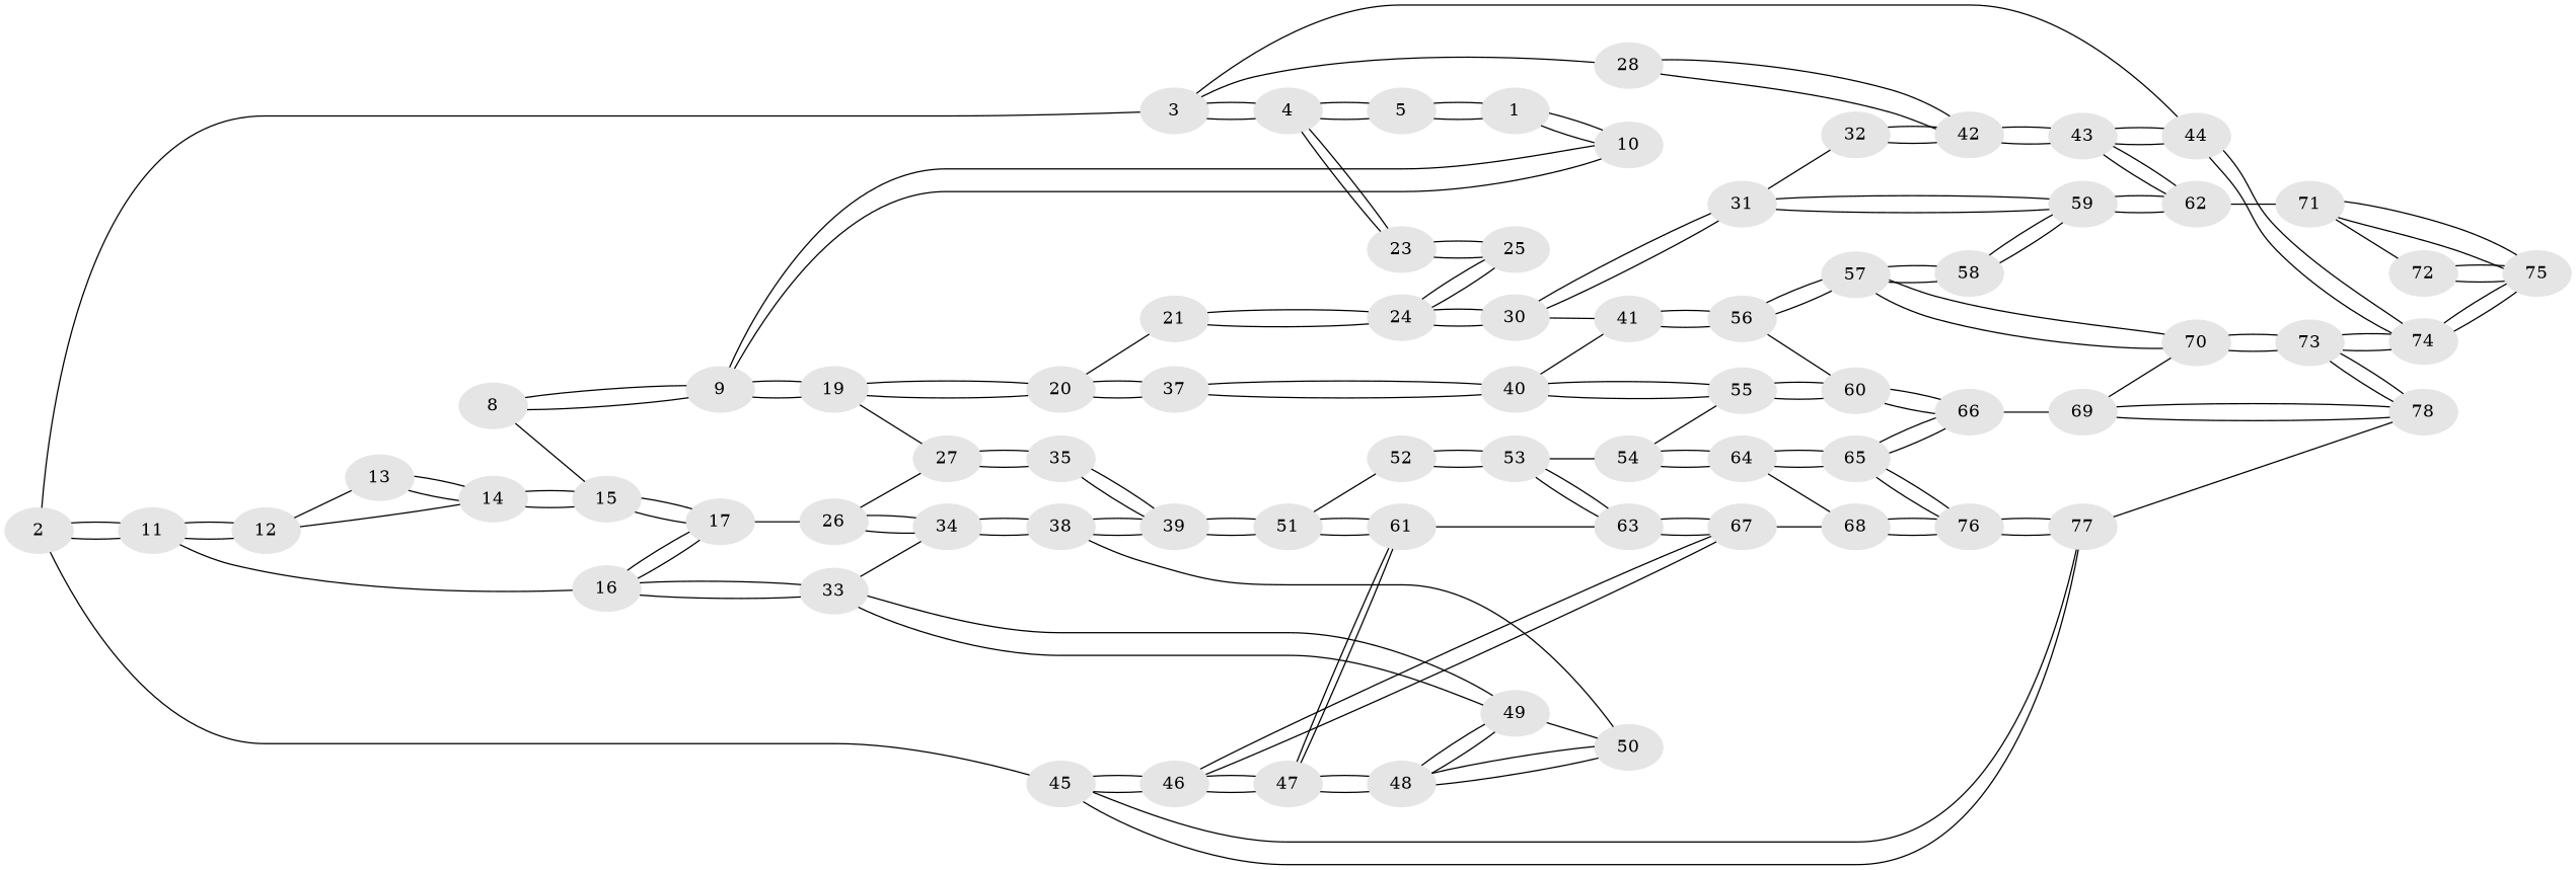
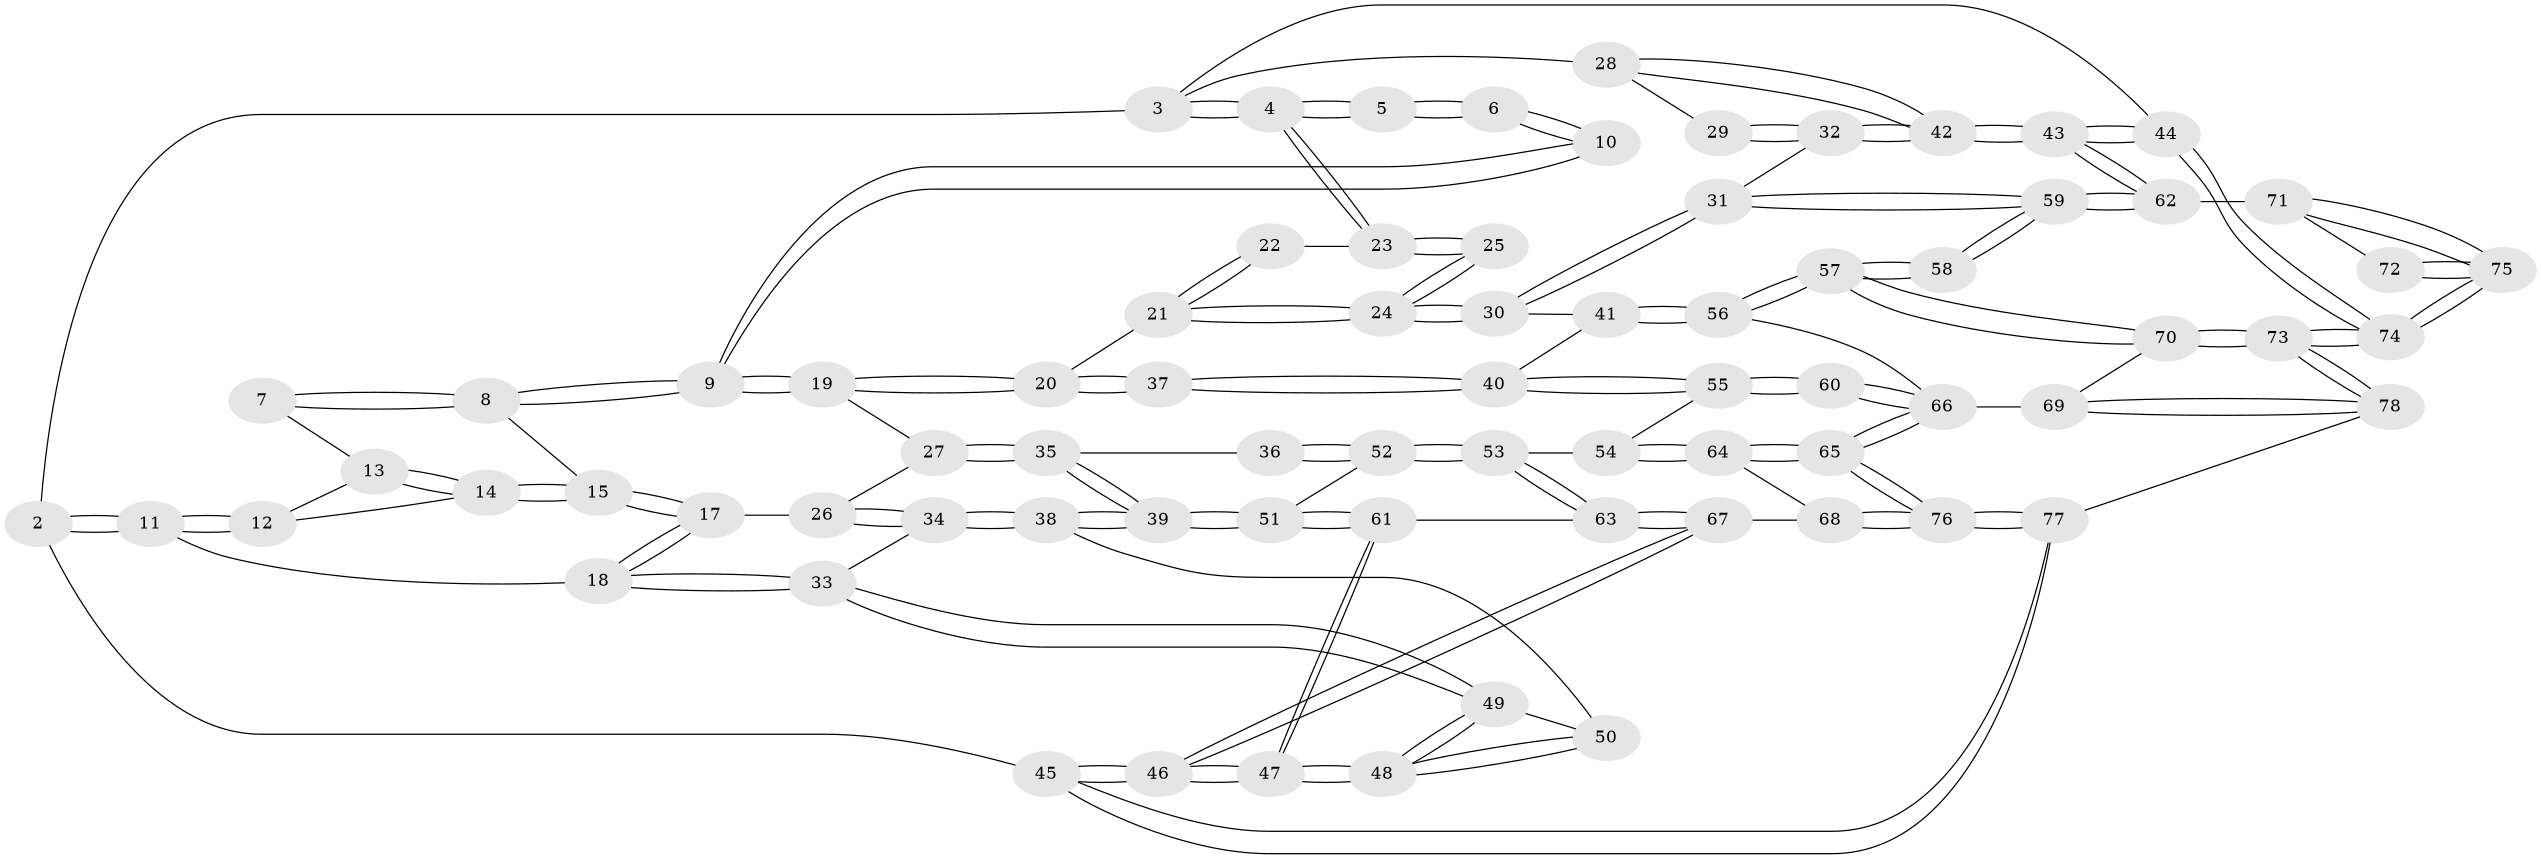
  graph {
    rankdir=LR
    node [color=gray90 style=filled]
    2
    3
    11
    45
+   7
    8
    13
    4
    28
    44
    12
-   16
+   16 [label=18]
    46
    77
    5
    23
+   29
    42
    74
-   6 [label=1]
+   6
    25
    10
    9
    15
    14
    19
    17
    20
    27
    33
    26
    34
    49
+   22
    21
    37
    35
    24
    40
    30
    31
    41
    38
+   36
    39
    32
    43
    59
    56
    62
    50
    52
    51
    53
    55
    61
    60
    57
    71
    75
    47
    67
    78
    48
    68
    63
    54
    64
    65
    66
    58
    70
    73
    69
    72
    76
    2 -- 3
    2 -- 11
    2 -- 11
    2 -- 45
    3 -- 4
    3 -- 4
    3 -- 28
    3 -- 44
    11 -- 12
    11 -- 12
    11 -- 16
    45 -- 46
    45 -- 46
    45 -- 77
    45 -- 77
+   7 -- 8
+   7 -- 8
+   7 -- 13
    8 -- 9
    8 -- 9
    8 -- 15
    13 -- 14
    13 -- 14
    4 -- 5
    4 -- 5
    4 -- 23
    4 -- 23
+   28 -- 29
    28 -- 42
    28 -- 42
    44 -- 74
    44 -- 74
    12 -- 13
    12 -- 14
    16 -- 17
    16 -- 17
    16 -- 33
    16 -- 33
    46 -- 47
    46 -- 47
    46 -- 67
    46 -- 67
    77 -- 78
    5 -- 6
    5 -- 6
    23 -- 25
    23 -- 25
+   29 -- 32
+   29 -- 32
    42 -- 43
    42 -- 43
    74 -- 75
    74 -- 75
    6 -- 10
    6 -- 10
    9 -- 10
    9 -- 10
    9 -- 19
    9 -- 19
    15 -- 17
    15 -- 17
    14 -- 15
    14 -- 15
    19 -- 20
    19 -- 20
    19 -- 27
    17 -- 26
    20 -- 21
    20 -- 37
    20 -- 37
    27 -- 35
    27 -- 35
    33 -- 34
    33 -- 49
    33 -- 49
    26 -- 27
    26 -- 34
    26 -- 34
    34 -- 38
    34 -- 38
    49 -- 50
+   22 -- 23
+   21 -- 22
+   21 -- 22
    21 -- 24
    21 -- 24
    37 -- 40
    37 -- 40
+   35 -- 36
    35 -- 39
    35 -- 39
    24 -- 25
    24 -- 25
    24 -- 30
    24 -- 30
    40 -- 41
    40 -- 55
    40 -- 55
    30 -- 31
    30 -- 31
    30 -- 41
    31 -- 32
    31 -- 59
    31 -- 59
    41 -- 56
    41 -- 56
    38 -- 39
    38 -- 39
    38 -- 50
+   36 -- 52
+   36 -- 52
    39 -- 51
    39 -- 51
    32 -- 42
    32 -- 42
    43 -- 44
    43 -- 44
    43 -- 62
    43 -- 62
    59 -- 62
    59 -- 62
-   56 -- 60
+   56 -- 66
    56 -- 57
    56 -- 57
    62 -- 71
    52 -- 53
    52 -- 53
    51 -- 52
    51 -- 61
    51 -- 61
    53 -- 63
    53 -- 63
    53 -- 54
    55 -- 60
    55 -- 60
    61 -- 63
    60 -- 66
    60 -- 66
    57 -- 58
    57 -- 58
    57 -- 70
    57 -- 70
    71 -- 75
    71 -- 75
    71 -- 72
    47 -- 61
    47 -- 61
    47 -- 48
    47 -- 48
    67 -- 68
    48 -- 49
    48 -- 49
    48 -- 50
    48 -- 50
    68 -- 76
    68 -- 76
    63 -- 67
    63 -- 67
    54 -- 55
    54 -- 64
    54 -- 64
    64 -- 68
    64 -- 65
    64 -- 65
    65 -- 66
    65 -- 66
    65 -- 76
    65 -- 76
    66 -- 69
    58 -- 59
    58 -- 59
    70 -- 73
    70 -- 73
    73 -- 74
    73 -- 74
    73 -- 78
    73 -- 78
    69 -- 78
    69 -- 78
    69 -- 70
    72 -- 75
    72 -- 75
    76 -- 77
    76 -- 77
  }
